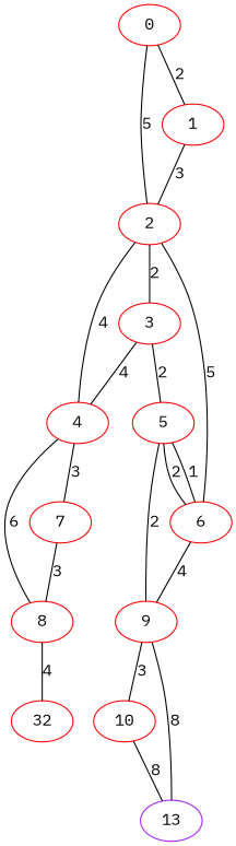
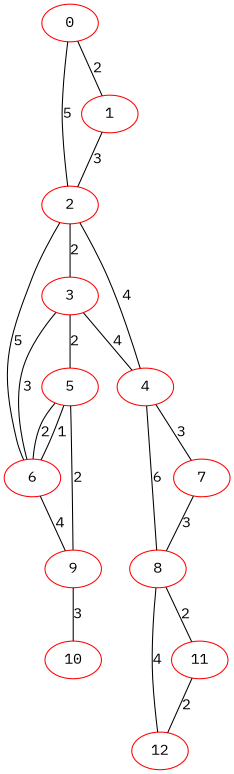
  graph {
    fontname="IBM Plex Mono"
    node [color=red fontname="IBM Plex Mono" weight=1]
    edge [fontname="IBM Plex Mono"]
    0
    1
    2
    3
    6
    4
    5
    9
    7
    8
-   12 [label=32]
+   11
+   12
    10
-   13 [color=purple weight=4]
    0 -- 1 [label=2]
    0 -- 2 [label=5]
    1 -- 2 [label=3]
    2 -- 3 [label=2]
    2 -- 6 [label=5]
    2 -- 4 [label=4]
+   3 -- 6 [label=3]
    3 -- 4 [label=4]
    3 -- 5 [label=2]
    6 -- 9 [label=4]
    4 -- 7 [label=3]
    4 -- 8 [label=6]
    5 -- 6 [label=2]
    5 -- 6 [label=1]
    5 -- 9 [label=2]
    9 -- 10 [label=3]
-   9 -- 13 [label=8]
    7 -- 8 [label=3]
+   8 -- 11 [label=2]
    8 -- 12 [label=4]
-   10 -- 13 [label=8]
+   11 -- 12 [label=2]
  }
